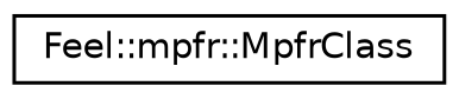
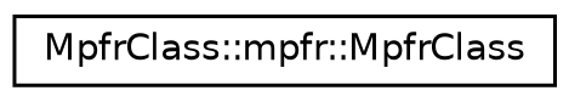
  digraph {
    rankdir=LR
-   n1 [color=black fillcolor=white fontname=Helvetica fontsize=10 height=0.2 label="Feel::mpfr::MpfrClass" shape=record style=filled width=0.4]
+   n1 [color=black fillcolor=white fontname=Helvetica fontsize=10 height=0.2 label="MpfrClass::mpfr::MpfrClass" shape=record style=filled width=0.4]
  }
